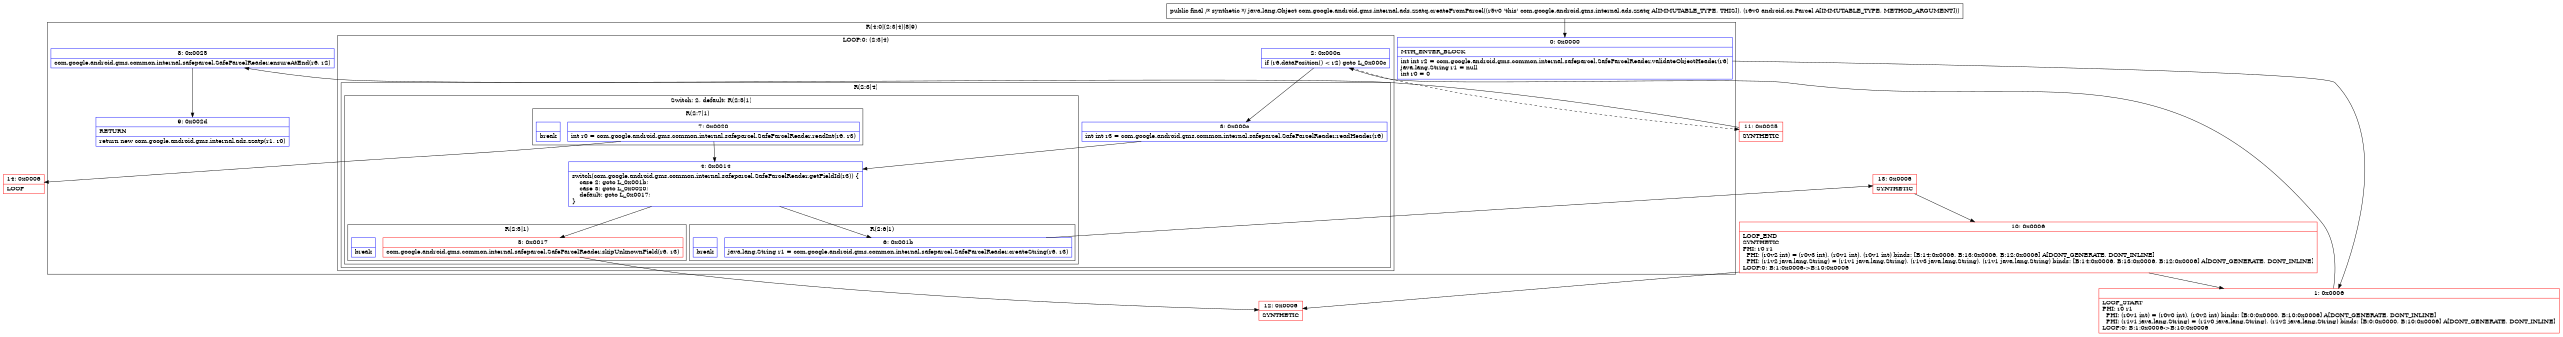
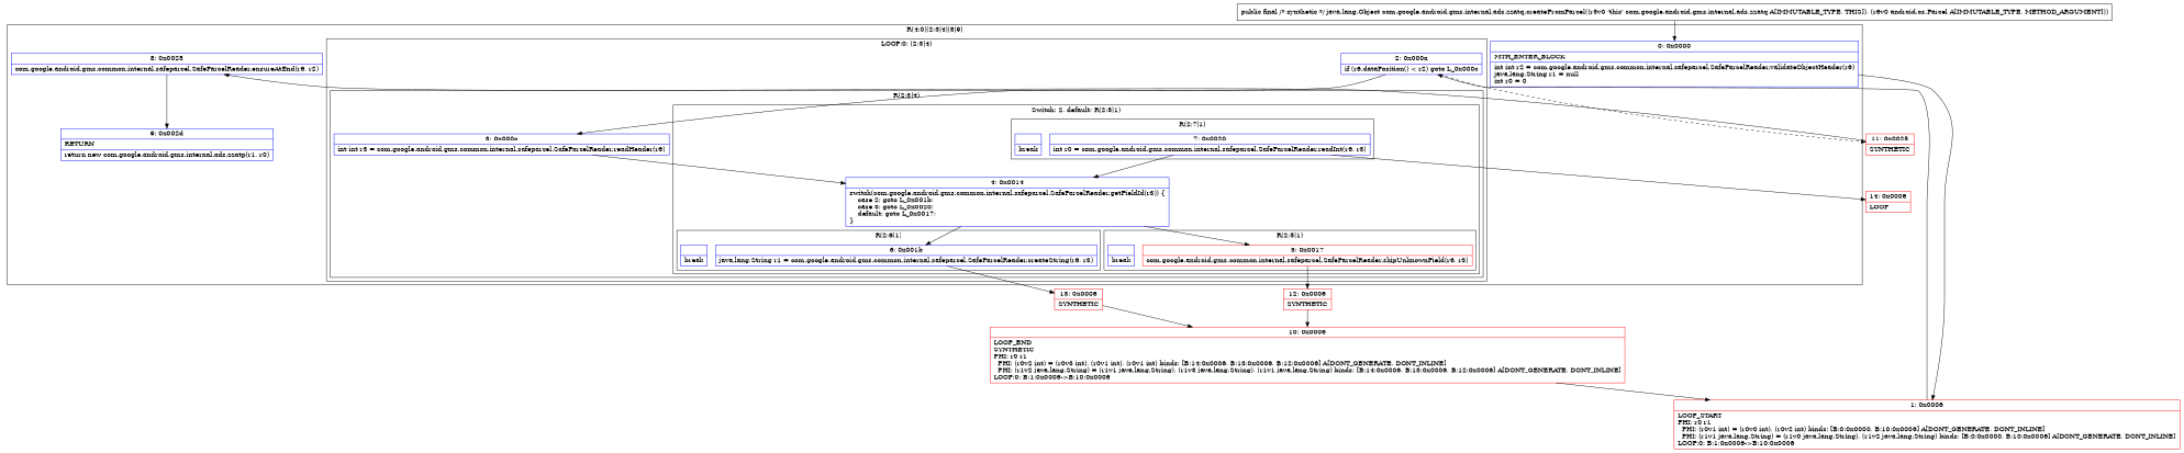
  digraph {
    node [color=blue shape=record]
    n1 [label="{6\:\ 0x001b|java.lang.String r1 = com.google.android.gms.common.internal.safeparcel.SafeParcelReader.createString(r6, r3)\l}"]
    n2 [label="{|break\l}"]
    n3 [label="{7\:\ 0x0020|int r0 = com.google.android.gms.common.internal.safeparcel.SafeParcelReader.readInt(r6, r3)\l}"]
    n4 [label="{|break\l}"]
    n5 [color=red label="{5\:\ 0x0017|com.google.android.gms.common.internal.safeparcel.SafeParcelReader.skipUnknownField(r6, r3)\l}"]
    n6 [label="{|break\l}"]
    n7 [label="{4\:\ 0x0014|switch(com.google.android.gms.common.internal.safeparcel.SafeParcelReader.getFieldId(r3)) \{\l    case 2: goto L_0x001b;\l    case 3: goto L_0x0020;\l    default: goto L_0x0017;\l\}\l}"]
    n8 [label="{3\:\ 0x000c|int int r3 = com.google.android.gms.common.internal.safeparcel.SafeParcelReader.readHeader(r6)\l}"]
    n9 [label="{2\:\ 0x000a|if (r6.dataPosition() \< r2) goto L_0x000c\l}"]
    n10 [label="{0\:\ 0x0000|MTH_ENTER_BLOCK\l|int int r2 = com.google.android.gms.common.internal.safeparcel.SafeParcelReader.validateObjectHeader(r6)\ljava.lang.String r1 = null\lint r0 = 0\l}"]
    n11 [label="{8\:\ 0x0025|com.google.android.gms.common.internal.safeparcel.SafeParcelReader.ensureAtEnd(r6, r2)\l}"]
    n12 [label="{9\:\ 0x002d|RETURN\l|return new com.google.android.gms.internal.ads.zzatp(r1, r0)\l}"]
    n13 [color=red label="{13\:\ 0x0006|SYNTHETIC\l}"]
    n14 [color=red label="{14\:\ 0x0006|LOOP\l}"]
    n15 [color=red label="{12\:\ 0x0006|SYNTHETIC\l}"]
    n16 [color=red label="{11\:\ 0x0025|SYNTHETIC\l}"]
    n17 [color=red label="{1\:\ 0x0006|LOOP_START\lPHI: r0 r1 \l  PHI: (r0v1 int) = (r0v0 int), (r0v2 int) binds: [B:0:0x0000, B:10:0x0006] A[DONT_GENERATE, DONT_INLINE]\l  PHI: (r1v1 java.lang.String) = (r1v0 java.lang.String), (r1v2 java.lang.String) binds: [B:0:0x0000, B:10:0x0006] A[DONT_GENERATE, DONT_INLINE]\lLOOP:0: B:1:0x0006\-\>B:10:0x0006\l}"]
    n18 [color=red label="{10\:\ 0x0006|LOOP_END\lSYNTHETIC\lPHI: r0 r1 \l  PHI: (r0v2 int) = (r0v3 int), (r0v1 int), (r0v1 int) binds: [B:14:0x0006, B:13:0x0006, B:12:0x0006] A[DONT_GENERATE, DONT_INLINE]\l  PHI: (r1v2 java.lang.String) = (r1v1 java.lang.String), (r1v3 java.lang.String), (r1v1 java.lang.String) binds: [B:14:0x0006, B:13:0x0006, B:12:0x0006] A[DONT_GENERATE, DONT_INLINE]\lLOOP:0: B:1:0x0006\-\>B:10:0x0006\l}"]
    n19 [label="{public final \/* synthetic *\/ java.lang.Object com.google.android.gms.internal.ads.zzatq.createFromParcel((r5v0 'this' com.google.android.gms.internal.ads.zzatq A[IMMUTABLE_TYPE, THIS]), (r6v0 android.os.Parcel A[IMMUTABLE_TYPE, METHOD_ARGUMENT])) }" color=""]
    subgraph cluster_1 {
      label="R(4:0|(2:3|4)|8|9)"
      n10
      n11
      n12
      subgraph cluster_2 {
        label="LOOP:0: (2:3|4)"
        n9
        subgraph cluster_3 {
          label="R(2:3|4)"
          n8
          subgraph cluster_4 {
            label="Switch: 2, default: R(2:5|1)"
            n7
            subgraph cluster_5 {
              label="R(2:6|1)"
              n1
              n2
            }
            subgraph cluster_6 {
              label="R(2:7|1)"
              n3
              n4
            }
            subgraph cluster_7 {
              label="R(2:5|1)"
              n5
              n6
            }
          }
        }
      }
    }
    n1 -> n13
    n3 -> n7
    n3 -> n14
    n5 -> n15
    n7 -> n1
    n7 -> n5
    n8 -> n7
    n9 -> n8
    n9 -> n16 [style=dashed]
    n10 -> n17
    n11 -> n12
    n13 -> n18
-   n18 -> n15
+   n15 -> n18
    n16 -> n11
    n17 -> n9
    n18 -> n17
    n19 -> n10
  }
